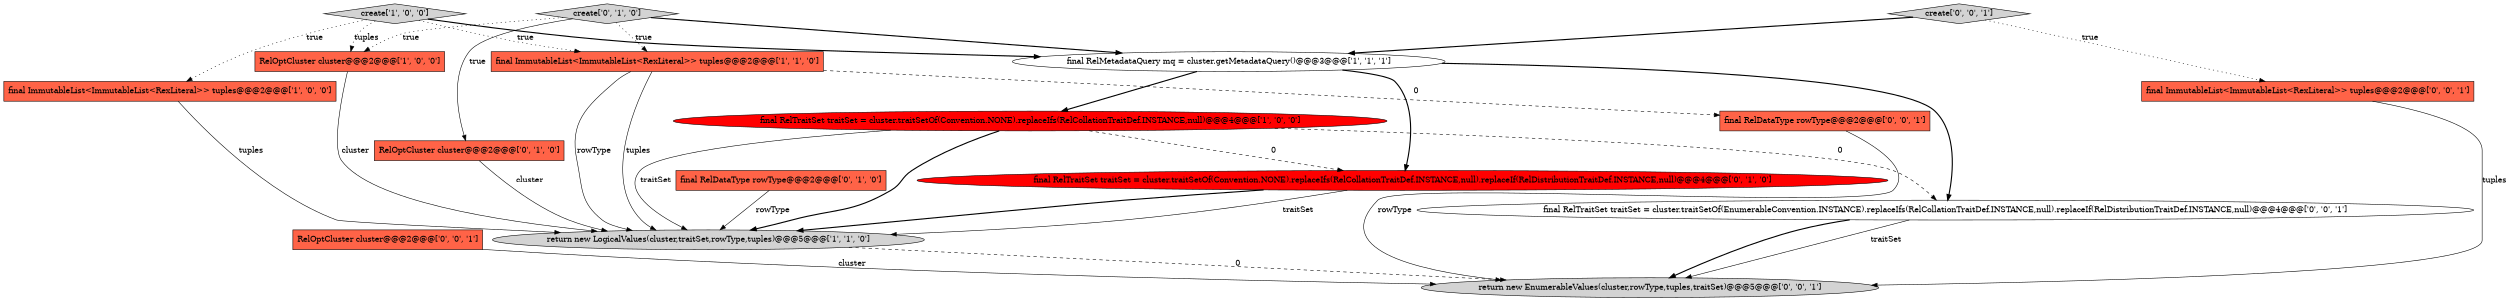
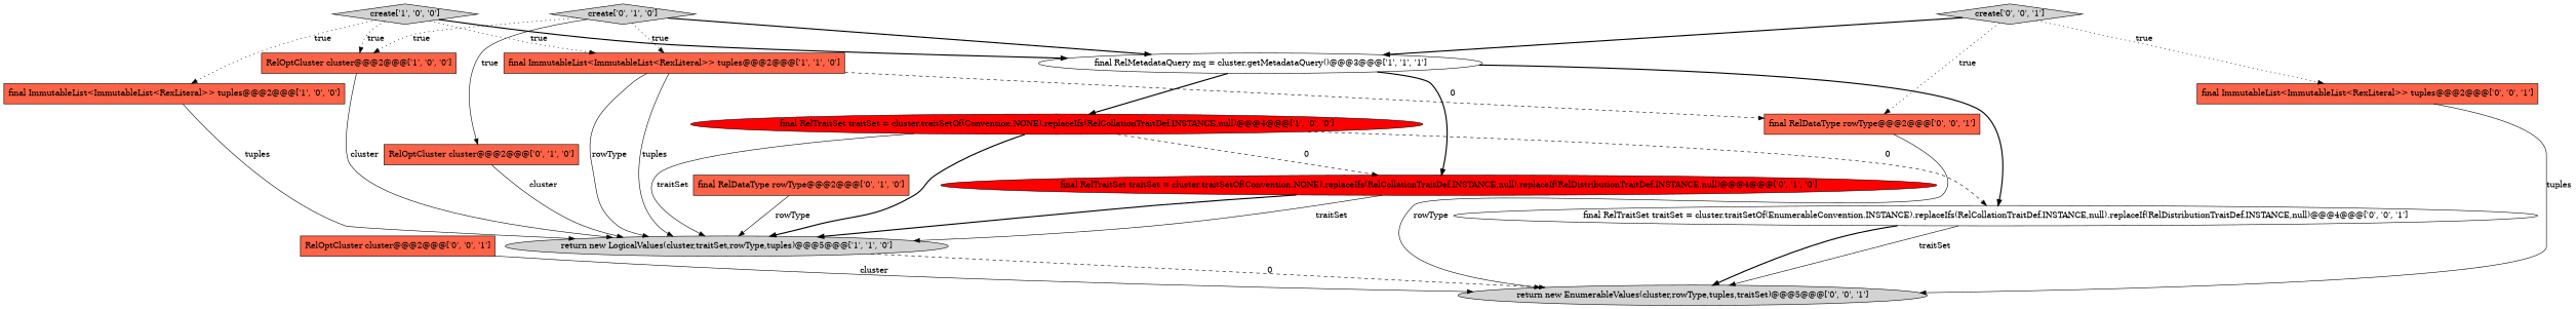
  digraph {
    node [fillcolor=tomato shape=box style=filled]
    edge [style=solid]
    n1 [label="final RelDataType rowType@@@2@@@['0', '0', '1']"]
    n2 [fillcolor=lightgray label="return new EnumerableValues(cluster,rowType,tuples,traitSet)@@@5@@@['0', '0', '1']" shape=ellipse]
    n3 [label="RelOptCluster cluster@@@2@@@['0', '0', '1']"]
    n4 [fillcolor=lightgray label="create['1', '0', '0']" shape=diamond]
    n5 [label="RelOptCluster cluster@@@2@@@['1', '0', '0']"]
    n6 [label="final ImmutableList<ImmutableList<RexLiteral>> tuples@@@2@@@['1', '1', '0']"]
    n7 [label="final ImmutableList<ImmutableList<RexLiteral>> tuples@@@2@@@['1', '0', '0']"]
    n8 [fillcolor=white label="final RelMetadataQuery mq = cluster.getMetadataQuery()@@@3@@@['1', '1', '1']" shape=ellipse]
    n9 [fillcolor=lightgray label="return new LogicalValues(cluster,traitSet,rowType,tuples)@@@5@@@['1', '1', '0']" shape=ellipse]
    n10 [fillcolor=red label="final RelTraitSet traitSet = cluster.traitSetOf(Convention.NONE).replaceIfs(RelCollationTraitDef.INSTANCE,null)@@@4@@@['1', '0', '0']" shape=ellipse]
    n11 [fillcolor=red label="final RelTraitSet traitSet = cluster.traitSetOf(Convention.NONE).replaceIfs(RelCollationTraitDef.INSTANCE,null).replaceIf(RelDistributionTraitDef.INSTANCE,null)@@@4@@@['0', '1', '0']" shape=ellipse]
    n12 [fillcolor=white label="final RelTraitSet traitSet = cluster.traitSetOf(EnumerableConvention.INSTANCE).replaceIfs(RelCollationTraitDef.INSTANCE,null).replaceIf(RelDistributionTraitDef.INSTANCE,null)@@@4@@@['0', '0', '1']" shape=ellipse]
    n13 [label="final RelDataType rowType@@@2@@@['0', '1', '0']"]
    n14 [label="final ImmutableList<ImmutableList<RexLiteral>> tuples@@@2@@@['0', '0', '1']"]
    n15 [fillcolor=lightgray label="create['0', '1', '0']" shape=diamond]
    n16 [label="RelOptCluster cluster@@@2@@@['0', '1', '0']"]
    n17 [fillcolor=lightgray label="create['0', '0', '1']" shape=diamond]
    n1 -> n2 [label=rowType]
    n3 -> n2 [label=cluster]
-   n4 -> n5 [label=tuples style=dotted]
+   n4 -> n5 [label=true style=dotted]
    n4 -> n6 [label=true style=dotted]
    n4 -> n7 [label=true style=dotted]
    n4 -> n8 [style=bold]
    n5 -> n9 [label=cluster]
    n6 -> n1 [label=0 style=dashed]
    n6 -> n9 [label=rowType]
    n6 -> n9 [label=tuples]
    n7 -> n9 [label=tuples]
    n8 -> n10 [style=bold]
    n8 -> n11 [style=bold]
    n8 -> n12 [style=bold]
    n9 -> n2 [label=0 style=dashed]
    n10 -> n9 [style=bold]
    n10 -> n9 [label=traitSet]
    n10 -> n11 [label=0 style=dashed]
    n10 -> n12 [label=0 style=dashed]
    n11 -> n9 [label=traitSet]
    n11 -> n9 [style=bold]
    n12 -> n2 [style=bold]
    n12 -> n2 [label=traitSet]
    n13 -> n9 [label=rowType]
    n14 -> n2 [label=tuples]
    n15 -> n5 [label=true style=dotted]
    n15 -> n6 [label=true style=dotted]
    n15 -> n8 [style=bold]
    n15 -> n16 [label=true]
    n16 -> n9 [label=cluster]
+   n17 -> n1 [label=true style=dotted]
    n17 -> n8 [style=bold]
    n17 -> n14 [label=true style=dotted]
  }
